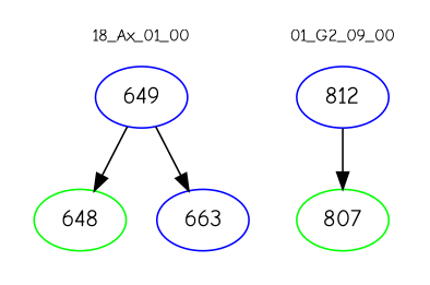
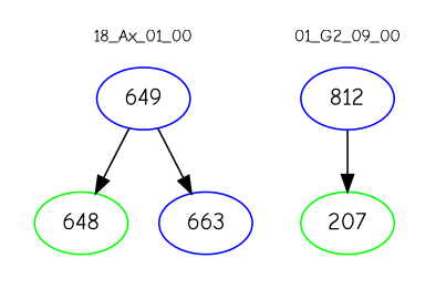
  digraph {
    fontname="Comic Neue"
    node [color=blue fontname="Comic Neue"]
    edge [color=black fontname="Comic Neue"]
    n1 [label=649]
    n2 [color=green label=648]
    n3 [label=663]
    n4 [label=812]
-   n5 [color=green label=807]
+   n5 [color=green label=207]
    subgraph cluster_1 {
      color=white
      fontsize=10
      label="18_Ax_01_00"
      n1
      n2
      n3
    }
    subgraph cluster_2 {
      color=white
      fontsize=10
      label="01_G2_09_00"
      n4
      n5
    }
    n1 -> n2
    n1 -> n3
    n4 -> n5
  }
